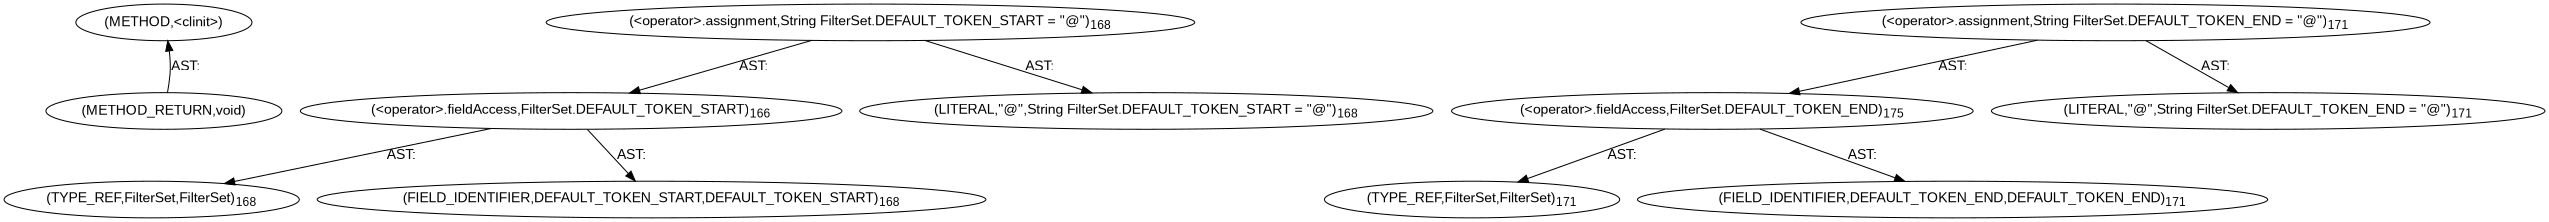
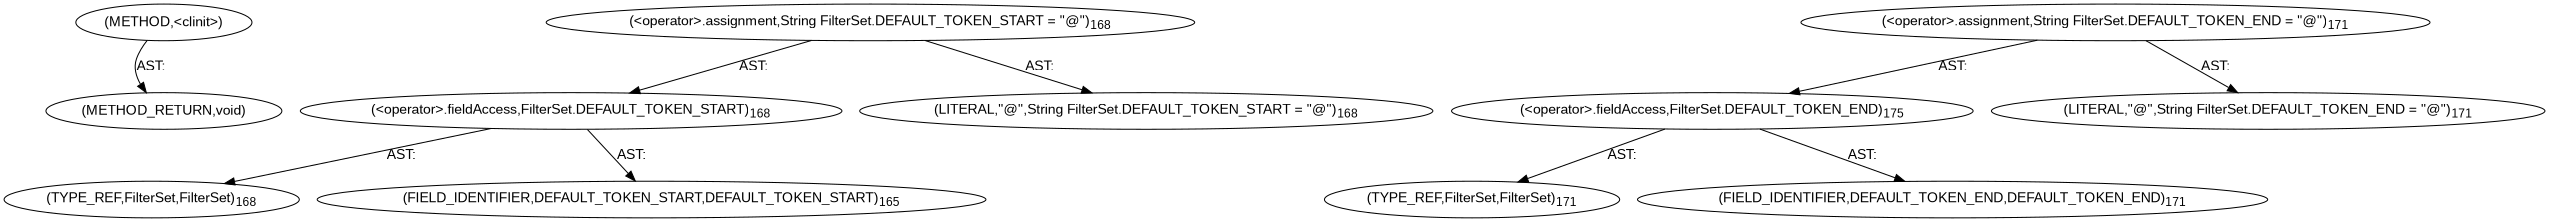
  digraph {
    fontname="Liberation Sans"
    node [fontname="Liberation Sans"]
    edge [fontname="Liberation Sans"]
    n1 [label=<(METHOD,&lt;clinit&gt;)>]
    n2 [label=<(METHOD_RETURN,void)>]
    n3 [label=<(&lt;operator&gt;.assignment,String FilterSet.DEFAULT_TOKEN_START = &quot;@&quot;)<SUB>168</SUB>>]
-   n4 [label=<(&lt;operator&gt;.fieldAccess,FilterSet.DEFAULT_TOKEN_START)<SUB>166</SUB>>]
+   n4 [label=<(&lt;operator&gt;.fieldAccess,FilterSet.DEFAULT_TOKEN_START)<SUB>168</SUB>>]
    n5 [label=<(LITERAL,&quot;@&quot;,String FilterSet.DEFAULT_TOKEN_START = &quot;@&quot;)<SUB>168</SUB>>]
    n6 [label=<(&lt;operator&gt;.assignment,String FilterSet.DEFAULT_TOKEN_END = &quot;@&quot;)<SUB>171</SUB>>]
    n7 [label=<(&lt;operator&gt;.fieldAccess,FilterSet.DEFAULT_TOKEN_END)<SUB>175</SUB>>]
    n8 [label=<(LITERAL,&quot;@&quot;,String FilterSet.DEFAULT_TOKEN_END = &quot;@&quot;)<SUB>171</SUB>>]
    n9 [label=<(TYPE_REF,FilterSet,FilterSet)<SUB>168</SUB>>]
-   n10 [label=<(FIELD_IDENTIFIER,DEFAULT_TOKEN_START,DEFAULT_TOKEN_START)<SUB>168</SUB>>]
+   n10 [label=<(FIELD_IDENTIFIER,DEFAULT_TOKEN_START,DEFAULT_TOKEN_START)<SUB>165</SUB>>]
    n11 [label=<(TYPE_REF,FilterSet,FilterSet)<SUB>171</SUB>>]
    n12 [label=<(FIELD_IDENTIFIER,DEFAULT_TOKEN_END,DEFAULT_TOKEN_END)<SUB>171</SUB>>]
-   n2 -> n1 [label="AST: "]
+   n1 -> n2 [label="AST: "]
    n3 -> n4 [label="AST: "]
    n3 -> n5 [label="AST: "]
    n4 -> n9 [label="AST: "]
    n4 -> n10 [label="AST: "]
    n6 -> n7 [label="AST: "]
    n6 -> n8 [label="AST: "]
    n7 -> n11 [label="AST: "]
    n7 -> n12 [label="AST: "]
  }
